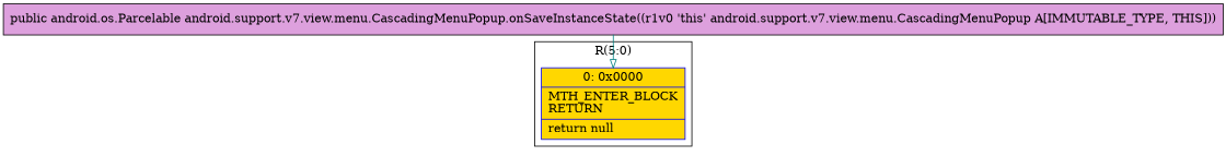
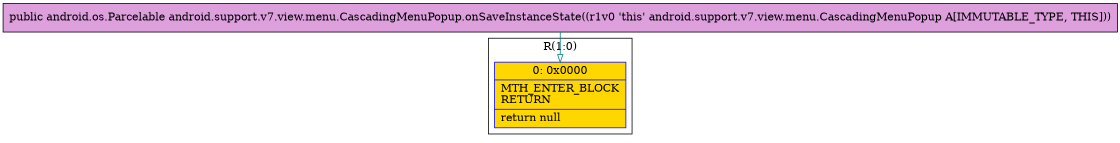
  digraph {
    node [shape=record style=filled]
    n1 [color=blue label="{0\:\ 0x0000|MTH_ENTER_BLOCK\lRETURN\l|return null\l}" fillcolor=gold]
    n2 [label="{public android.os.Parcelable android.support.v7.view.menu.CascadingMenuPopup.onSaveInstanceState((r1v0 'this' android.support.v7.view.menu.CascadingMenuPopup A[IMMUTABLE_TYPE, THIS])) }" fillcolor=plum]
    subgraph cluster_1 {
-     label="R(5:0)"
+     label="R(1:0)"
      n1
    }
    n2 -> n1 [color=teal arrowhead=onormal]
  }
